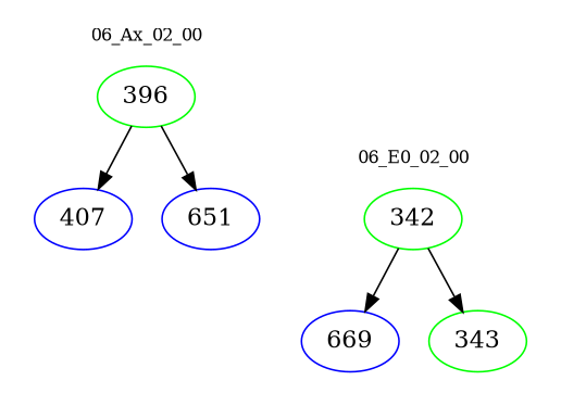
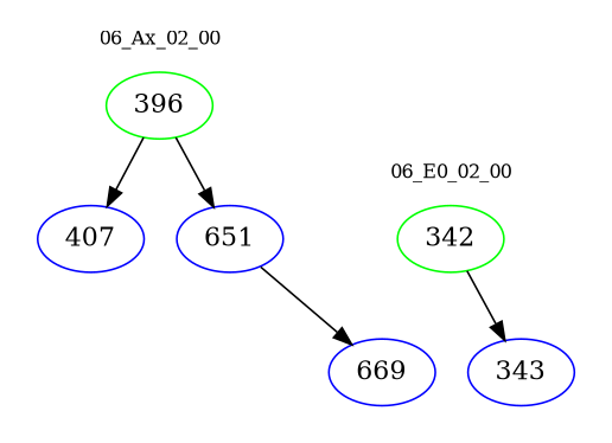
  digraph {
    node [color=blue]
    edge [color=black]
    n1 [color=green label=396]
    n2 [label=407]
    n3 [label=651]
    n4 [color=green label=342]
-   n5 [color=green label=343]
+   n5 [label=343]
    n6 [label=669]
    subgraph cluster_1 {
      color=white
      fontsize=10
      label="06_Ax_02_00"
      n1
      n2
      n3
    }
    subgraph cluster_2 {
      color=white
      fontsize=10
      label="06_E0_02_00"
      n4
      n5
      n6
    }
    n1 -> n2
    n1 -> n3
    n4 -> n5
-   n4 -> n6
+   n3 -> n6
  }
